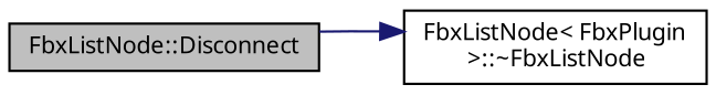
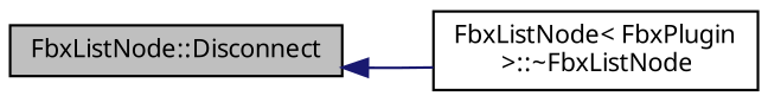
  digraph {
    rankdir=LR
    fontname="Noto Sans"
    node [color=black fontname="Noto Sans" fontsize=10 shape=record style=filled]
    n1 [fillcolor=grey75 fontcolor=black height=0.2 label="FbxListNode::Disconnect" width=0.4]
    n2 [fillcolor=white height=0.2 label="FbxListNode\< FbxPlugin\l \>::~FbxListNode" width=0.4]
-   n2 -> n1 [color=midnightblue dir=back fontname="Noto Sans" fontsize=10 labelfontname=Helvetica labelfontsize=10 style=solid]
+   n1 -> n2 [color=midnightblue dir=back fontname="Noto Sans" fontsize=10 labelfontname=Helvetica labelfontsize=10 style=solid]
  }
